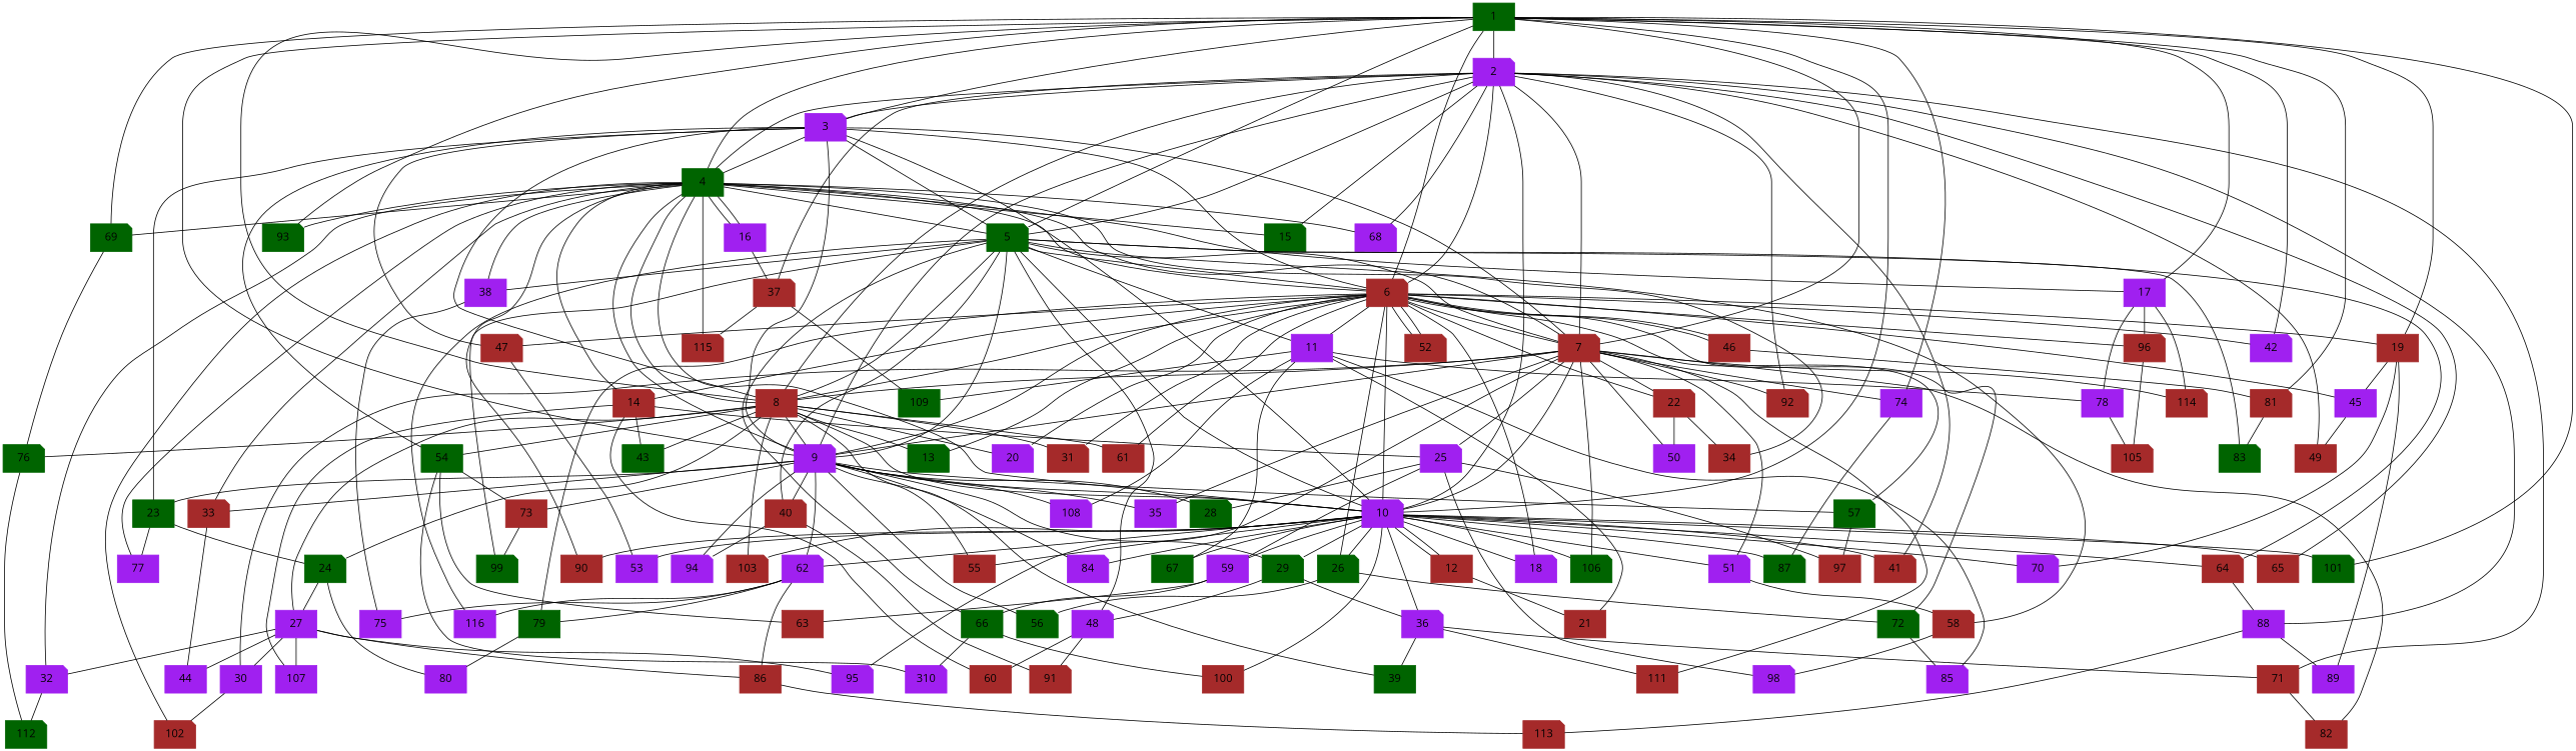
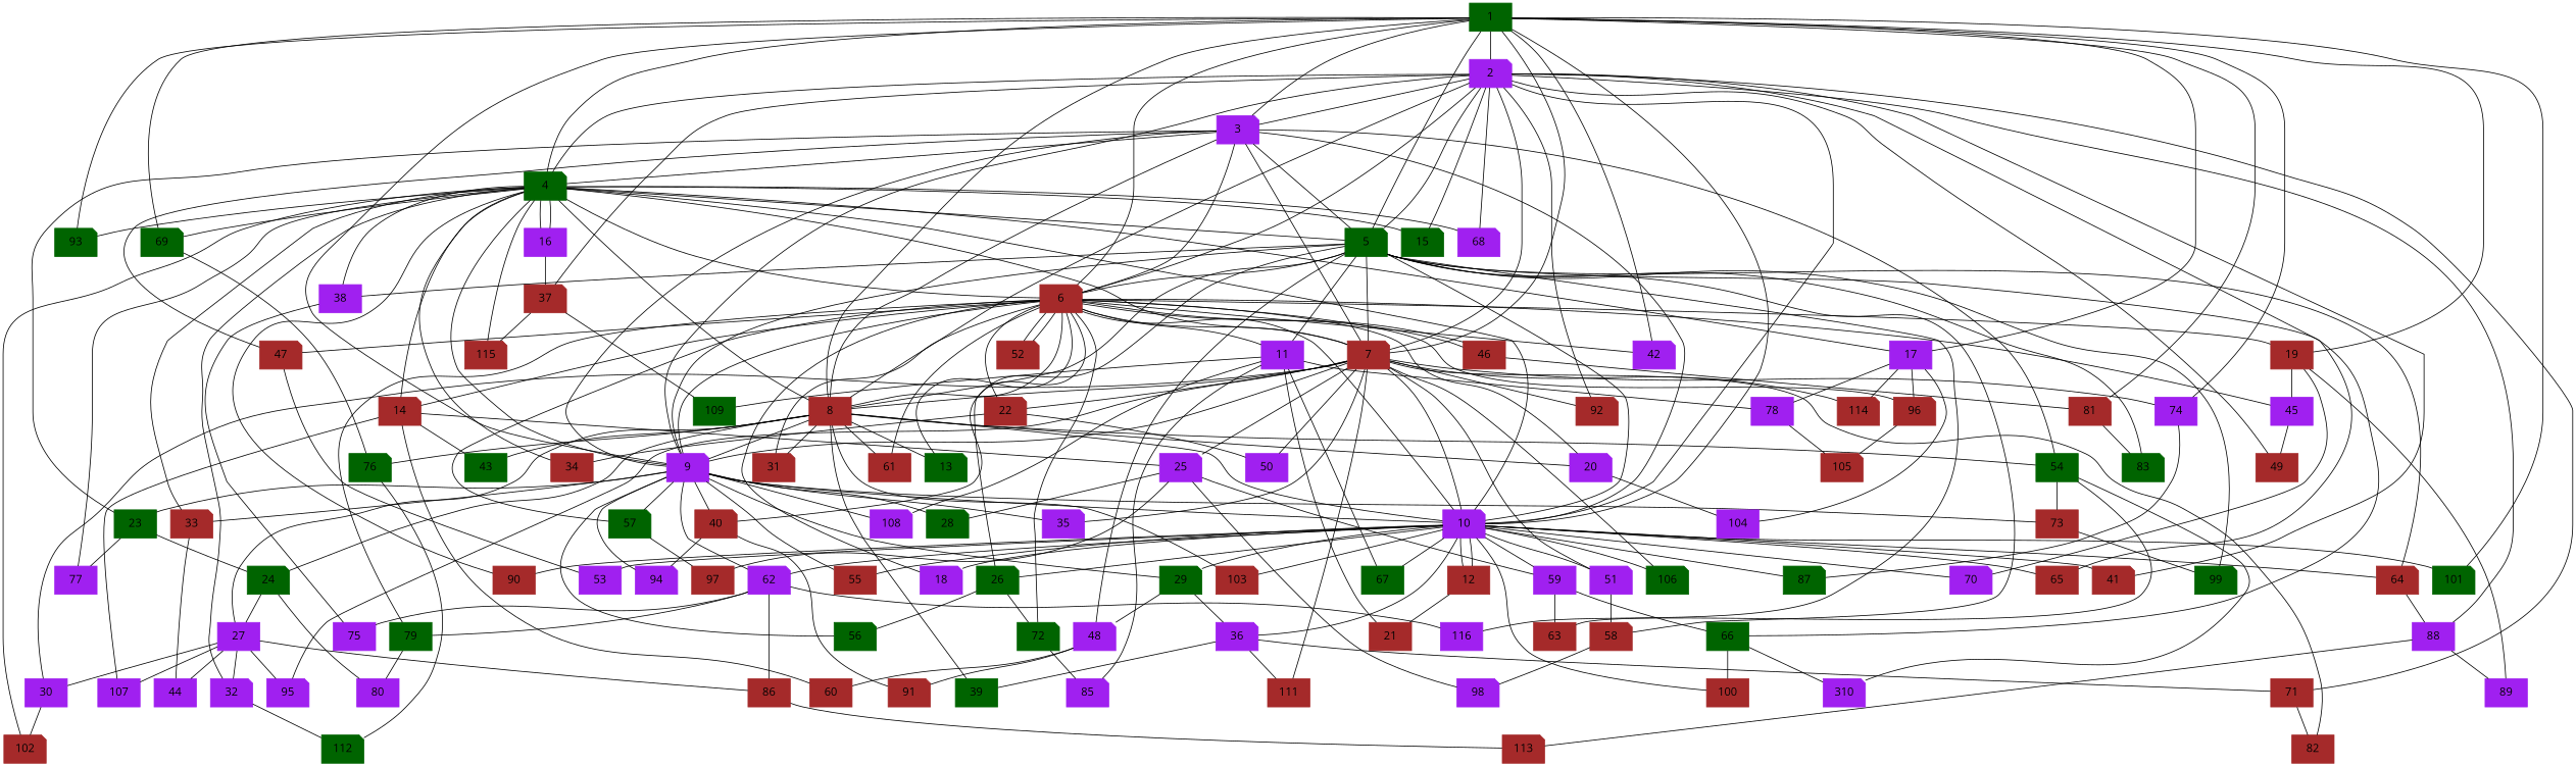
  graph {
    fontname="Open Sans"
    node [color=purple fontname="Open Sans" shape=note style=filled]
    edge [fontname="Open Sans"]
    1 [color=darkgreen shape=box]
    2
    3
    4 [color=darkgreen]
    5 [color=darkgreen]
    6 [color=brown]
    7 [color=brown]
    8 [color=brown shape=box]
    9
    10
    17 [shape=box]
    19 [color=brown shape=box]
    42
    69 [color=darkgreen]
    74 [shape=box]
    81 [color=brown]
    93 [color=darkgreen]
    101 [color=darkgreen]
    15 [color=darkgreen]
    37 [color=brown]
    41 [color=brown]
    49 [color=brown shape=box]
    65 [color=brown shape=box]
    68
    71 [color=brown shape=box]
    88 [shape=box]
    92 [color=brown]
    23 [color=darkgreen shape=box]
    47 [color=brown]
    54 [color=darkgreen shape=box]
    14 [color=brown]
    16 [shape=box]
    32
    33 [color=brown]
    34 [color=brown shape=box]
    38 [shape=box]
    77 [shape=box]
    90 [color=brown shape=box]
    102 [color=brown]
    115 [color=brown]
    11 [shape=box]
    40 [color=brown]
    48
    58 [color=brown]
    64 [color=brown]
    66 [color=darkgreen shape=box]
    83 [color=darkgreen]
    99 [color=darkgreen]
    116 [shape=box]
    13 [color=darkgreen]
    18
    20
    22 [color=brown]
    26 [color=darkgreen]
    31 [color=brown]
    45 [shape=box]
    46 [color=brown shape=box]
    52 [color=brown]
    57 [color=darkgreen]
    61 [color=brown shape=box]
    72 [color=darkgreen]
    79 [color=darkgreen shape=box]
    96 [color=brown]
    25
    30 [shape=box]
-   35 [shape=box]
+   35
    50 [shape=box]
    51
    82 [color=brown shape=box]
    95
    106 [color=darkgreen]
    111 [color=brown shape=box]
    114 [color=brown]
    24 [color=darkgreen]
    27 [shape=box]
    39 [color=darkgreen shape=box]
    43 [color=darkgreen shape=box]
    76 [color=darkgreen]
    103 [color=brown]
    28 [color=darkgreen]
    29 [color=darkgreen]
    55 [color=brown shape=box]
    56 [color=darkgreen]
    62
    73 [color=brown shape=box]
-   84
    94
    108
    12 [color=brown shape=box]
    36
    53 [shape=box]
    59 [shape=box]
    67 [color=darkgreen shape=box]
    70
    87 [color=darkgreen]
    100 [color=brown shape=box]
    78 [shape=box]
+   104 [shape=box]
    89 [shape=box]
    109 [color=darkgreen shape=box]
    113 [color=brown]
    63 [color=brown shape=box]
    n103 [label=310]
    60 [color=brown shape=box]
    107 [shape=box]
    112 [color=darkgreen]
    44 [shape=box]
    75 [shape=box]
    21 [color=brown shape=box]
    85
    91 [color=brown]
    98
    97 [color=brown shape=box]
    80 [shape=box]
    105 [color=brown]
    86 [color=brown shape=box]
    1 -- 2
    1 -- 3
    1 -- 4
    1 -- 5
    1 -- 6
    1 -- 7
    1 -- 8
    1 -- 9
    1 -- 10
    1 -- 17
    1 -- 19
    1 -- 42
    1 -- 69
    1 -- 74
    1 -- 81
    1 -- 93
    1 -- 101
    2 -- 3
    2 -- 4
    2 -- 5
    2 -- 6
    2 -- 7
    2 -- 8
    2 -- 9
    2 -- 10
    2 -- 15
    2 -- 37
    2 -- 41
    2 -- 49
    2 -- 65
    2 -- 68
    2 -- 71
    2 -- 88
    2 -- 92
    3 -- 4
    3 -- 5
    3 -- 6
    3 -- 7
    3 -- 8
    3 -- 9
    3 -- 10
    3 -- 23
    3 -- 47
    3 -- 54
    4 -- 5
    4 -- 6
    4 -- 7
    4 -- 8
    4 -- 9
    4 -- 10
    4 -- 17
    4 -- 69
    4 -- 93
    4 -- 15
    4 -- 68
    4 -- 14
    4 -- 16
    4 -- 16
    4 -- 32
    4 -- 33
    4 -- 34
    4 -- 38
    4 -- 77
    4 -- 90
    4 -- 102
    4 -- 115
    5 -- 6
    5 -- 7
    5 -- 8
    5 -- 9
    5 -- 10
    5 -- 38
    5 -- 11
    5 -- 40
    5 -- 48
    5 -- 58
    5 -- 64
    5 -- 66
    5 -- 83
    5 -- 99
    5 -- 116
    6 -- 7
    6 -- 8
    6 -- 9
    6 -- 10
    6 -- 19
    6 -- 42
    6 -- 47
    6 -- 14
    6 -- 11
    6 -- 13
    6 -- 18
    6 -- 20
    6 -- 22
    6 -- 26
    6 -- 31
    6 -- 45
    6 -- 46
    6 -- 46
    6 -- 52
    6 -- 52
    6 -- 57
    6 -- 61
    6 -- 72
    6 -- 79
    6 -- 96
    7 -- 8
    7 -- 9
    7 -- 10
    7 -- 74
    7 -- 92
    7 -- 22
    7 -- 25
    7 -- 30
    7 -- 35
    7 -- 50
    7 -- 51
    7 -- 82
    7 -- 95
    7 -- 106
    7 -- 111
    7 -- 114
    8 -- 9
    8 -- 10
    8 -- 54
    8 -- 13
    8 -- 20
    8 -- 31
    8 -- 61
    8 -- 24
    8 -- 27
    8 -- 39
    8 -- 43
    8 -- 76
    8 -- 103
    9 -- 10
    9 -- 23
    9 -- 33
    9 -- 40
    9 -- 57
    9 -- 35
    9 -- 28
    9 -- 29
    9 -- 55
    9 -- 56
    9 -- 62
    9 -- 73
-   9 -- 84
    9 -- 94
    9 -- 108
    10 -- 101
    10 -- 41
    10 -- 65
    10 -- 90
    10 -- 64
    10 -- 18
    10 -- 26
    10 -- 51
    10 -- 106
    10 -- 103
    10 -- 29
    10 -- 55
    10 -- 62
-   10 -- 84
    10 -- 12
    10 -- 12
    10 -- 36
    10 -- 53
    10 -- 59
    10 -- 67
    10 -- 70
    10 -- 87
    10 -- 100
    17 -- 96
    17 -- 114
    17 -- 78
+   17 -- 104
    19 -- 45
    19 -- 70
    19 -- 89
    69 -- 76
    74 -- 87
    81 -- 83
    37 -- 115
    37 -- 109
    71 -- 82
    88 -- 89
    88 -- 113
    23 -- 77
    23 -- 24
    47 -- 53
    54 -- 73
    54 -- 63
    54 -- n103
    14 -- 25
    14 -- 43
    14 -- 60
    14 -- 107
    16 -- 37
    32 -- 112
    33 -- 44
    38 -- 75
    11 -- 108
    11 -- 67
    11 -- 78
    11 -- 109
    11 -- 21
    11 -- 85
    40 -- 94
    40 -- 91
    48 -- 60
    48 -- 91
    58 -- 98
    64 -- 88
    66 -- 100
    66 -- n103
+   20 -- 104
    22 -- 34
    22 -- 50
    26 -- 72
    26 -- 56
    45 -- 49
    46 -- 81
    57 -- 97
    72 -- 85
    79 -- 80
    96 -- 105
    25 -- 28
    25 -- 59
    25 -- 98
    25 -- 97
    30 -- 102
    51 -- 58
    24 -- 27
    24 -- 80
    27 -- 32
    27 -- 30
    27 -- 95
    27 -- 107
    27 -- 44
    27 -- 86
    76 -- 112
    29 -- 48
    29 -- 36
    62 -- 116
    62 -- 79
    62 -- 75
    62 -- 86
    73 -- 99
    12 -- 21
    36 -- 71
    36 -- 111
    36 -- 39
    59 -- 66
    59 -- 63
    78 -- 105
    86 -- 113
  }
